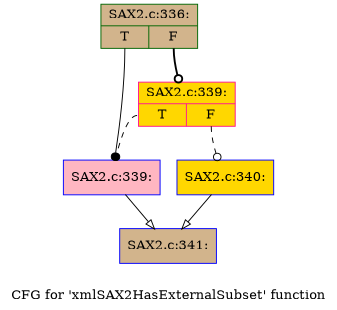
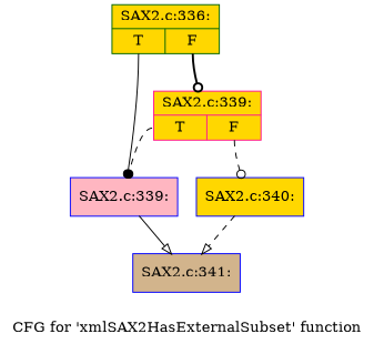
  digraph {
    label="CFG for 'xmlSAX2HasExternalSubset' function"
    node [color=blue fillcolor=tan shape=record style=filled]
    edge [arrowhead=dot style=solid]
-   n1 [color=darkgreen label="{SAX2.c:336:|{<s0>T|<s1>F}}"]
+   n1 [color=darkgreen fillcolor=gold label="{SAX2.c:336:|{<s0>T|<s1>F}}"]
    n2 [fillcolor=lightpink label="{SAX2.c:339:}"]
    n3 [color=deeppink fillcolor=gold label="{SAX2.c:339:|{<s0>T|<s1>F}}"]
    n4 [label="{SAX2.c:341:}"]
    n5 [fillcolor=gold label="{SAX2.c:340:}"]
    n1 -> n2 [tailport=s0]
    n1 -> n3 [arrowhead=odot style=bold tailport=s1]
    n2 -> n4 [arrowhead=onormal]
    n3 -> n2 [style=dashed tailport=s0]
    n3 -> n5 [arrowhead=odot style=dashed tailport=s1]
-   n5 -> n4 [arrowhead=onormal]
+   n5 -> n4 [arrowhead=onormal style=dashed]
  }
